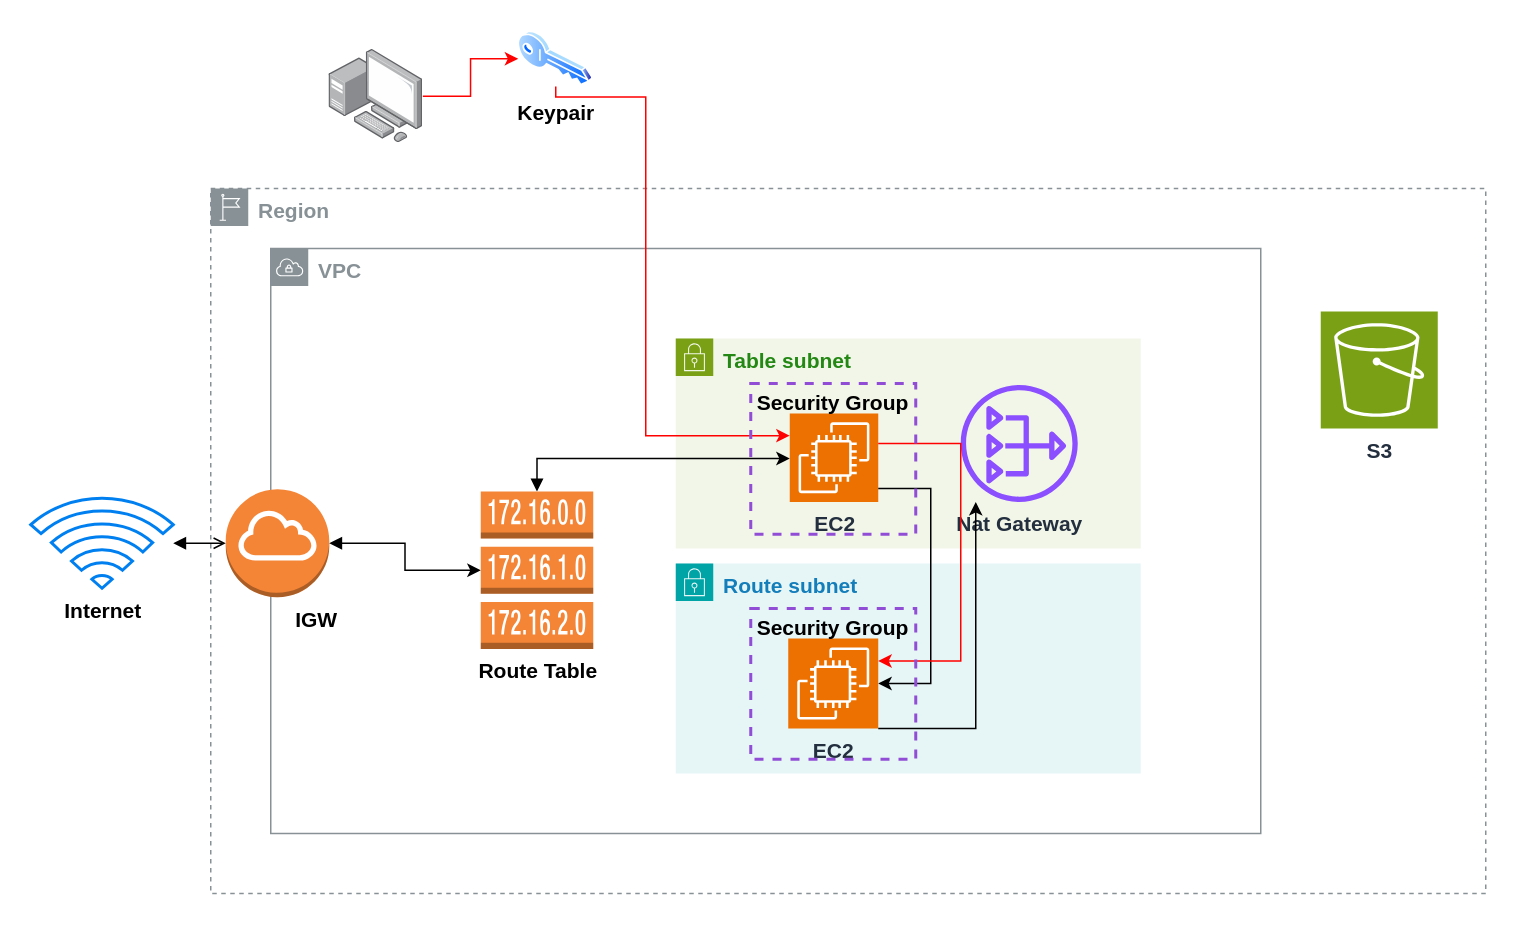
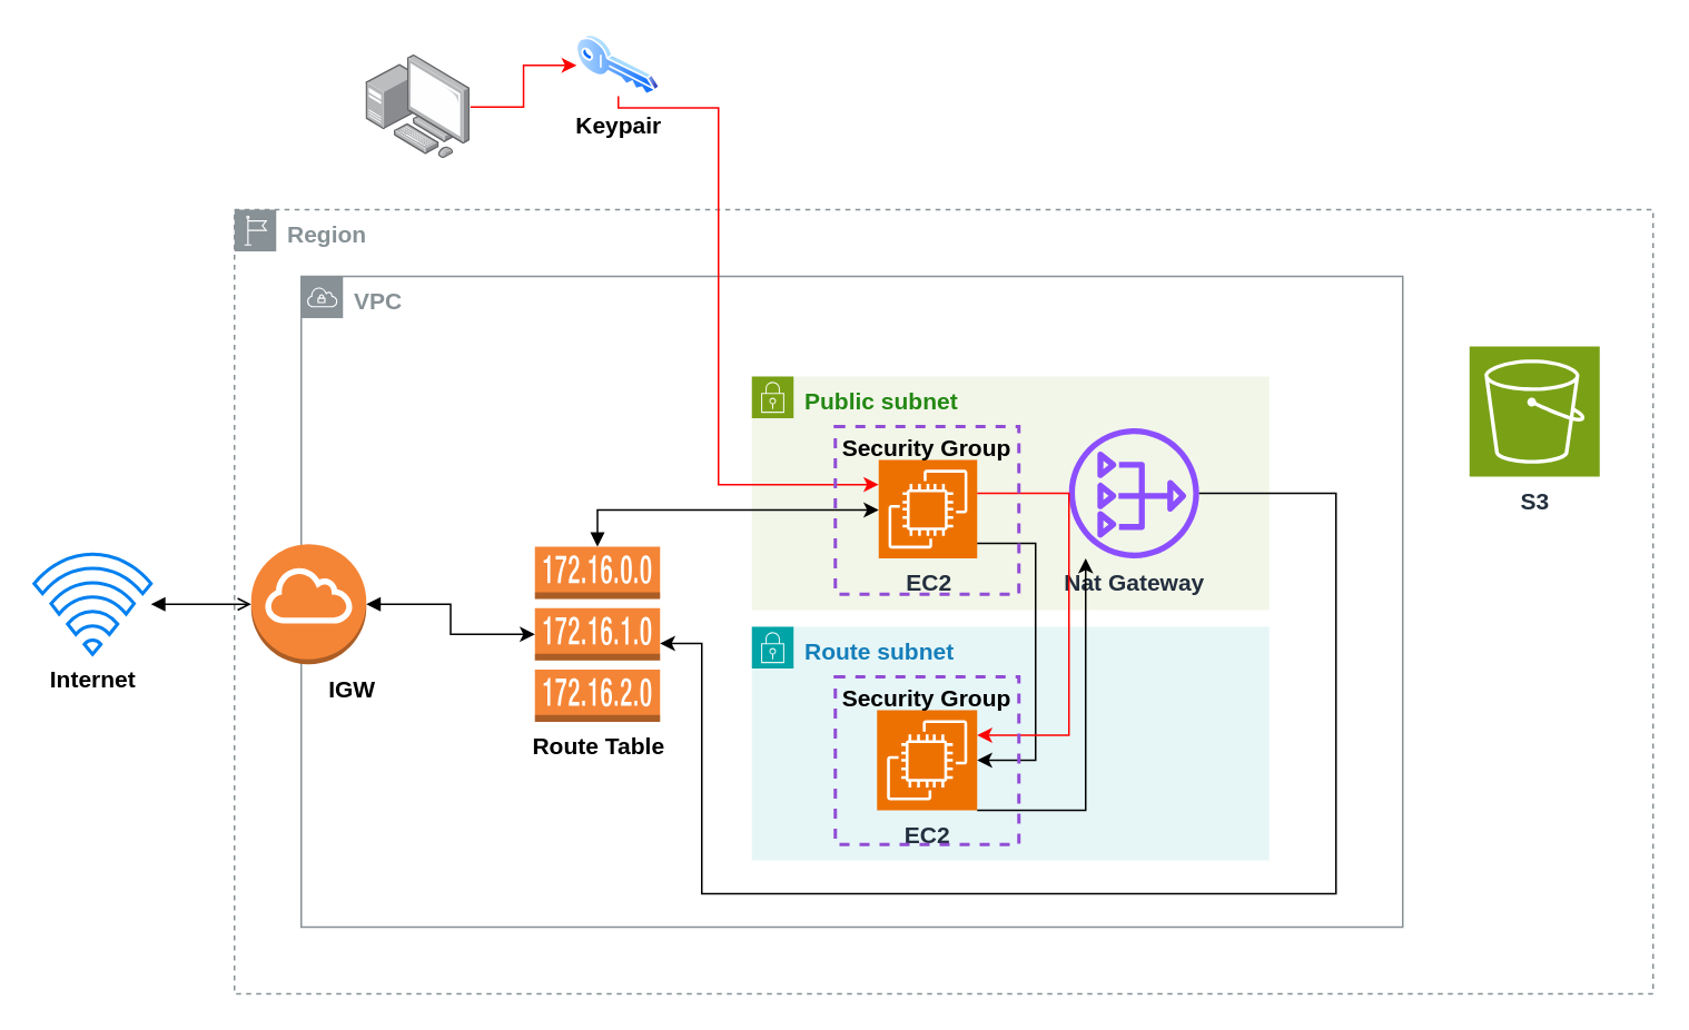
  <mxCell id="0" />
  <mxCell id="1" parent="0" />
  <mxCell id="2" value="Region" style="sketch=0;outlineConnect=0;gradientColor=none;html=1;whiteSpace=wrap;fontSize=14;fontStyle=1;shape=mxgraph.aws4.group;grIcon=mxgraph.aws4.group_region;strokeColor=#879196;fillColor=none;verticalAlign=top;align=left;spacingLeft=30;fontColor=#879196;dashed=1;" vertex="1" parent="1"><mxGeometry x="140" y="125" width="850" height="470" as="geometry" /></mxCell>
  <mxCell id="3" value="VPC" style="sketch=0;outlineConnect=0;gradientColor=none;html=1;whiteSpace=wrap;fontSize=14;fontStyle=1;shape=mxgraph.aws4.group;grIcon=mxgraph.aws4.group_vpc;strokeColor=#879196;fillColor=none;verticalAlign=top;align=left;spacingLeft=30;fontColor=#879196;dashed=0;" vertex="1" parent="1"><mxGeometry x="180" y="165" width="660" height="390" as="geometry" /></mxCell>
  <mxCell id="4" value="Route subnet" style="points=[[0,0],[0.25,0],[0.5,0],[0.75,0],[1,0],[1,0.25],[1,0.5],[1,0.75],[1,1],[0.75,1],[0.5,1],[0.25,1],[0,1],[0,0.75],[0,0.5],[0,0.25]];outlineConnect=0;gradientColor=none;html=1;whiteSpace=wrap;fontSize=14;fontStyle=1;container=1;pointerEvents=0;collapsible=0;recursiveResize=0;shape=mxgraph.aws4.group;grIcon=mxgraph.aws4.group_security_group;grStroke=0;strokeColor=#00A4A6;fillColor=#E6F6F7;verticalAlign=top;align=left;spacingLeft=30;fontColor=#147EBA;dashed=0;" vertex="1" parent="1"><mxGeometry x="450" y="375" width="310" height="140" as="geometry" /></mxCell>
  <mxCell id="5" value="&lt;span style=&quot;font-size: 14px;&quot;&gt;EC2&lt;/span&gt;" style="sketch=0;points=[[0,0,0],[0.25,0,0],[0.5,0,0],[0.75,0,0],[1,0,0],[0,1,0],[0.25,1,0],[0.5,1,0],[0.75,1,0],[1,1,0],[0,0.25,0],[0,0.5,0],[0,0.75,0],[1,0.25,0],[1,0.5,0],[1,0.75,0]];outlineConnect=0;fontColor=#232F3E;fillColor=#ED7100;strokeColor=#ffffff;dashed=0;verticalLabelPosition=bottom;verticalAlign=top;align=center;html=1;fontSize=14;fontStyle=1;aspect=fixed;shape=mxgraph.aws4.resourceIcon;resIcon=mxgraph.aws4.ec2;" vertex="1" parent="4"><mxGeometry x="75" y="50" width="60" height="60" as="geometry" /></mxCell>
- <mxCell id="6" value="Table subnet" style="points=[[0,0],[0.25,0],[0.5,0],[0.75,0],[1,0],[1,0.25],[1,0.5],[1,0.75],[1,1],[0.75,1],[0.5,1],[0.25,1],[0,1],[0,0.75],[0,0.5],[0,0.25]];outlineConnect=0;gradientColor=none;html=1;whiteSpace=wrap;fontSize=14;fontStyle=1;container=1;pointerEvents=0;collapsible=0;recursiveResize=0;shape=mxgraph.aws4.group;grIcon=mxgraph.aws4.group_security_group;grStroke=0;strokeColor=#7AA116;fillColor=#F2F6E8;verticalAlign=top;align=left;spacingLeft=30;fontColor=#248814;dashed=0;" vertex="1" parent="1"><mxGeometry x="450" y="225" width="310" height="140" as="geometry" /></mxCell>
+ <mxCell id="6" value="Public subnet" style="points=[[0,0],[0.25,0],[0.5,0],[0.75,0],[1,0],[1,0.25],[1,0.5],[1,0.75],[1,1],[0.75,1],[0.5,1],[0.25,1],[0,1],[0,0.75],[0,0.5],[0,0.25]];outlineConnect=0;gradientColor=none;html=1;whiteSpace=wrap;fontSize=14;fontStyle=1;container=1;pointerEvents=0;collapsible=0;recursiveResize=0;shape=mxgraph.aws4.group;grIcon=mxgraph.aws4.group_security_group;grStroke=0;strokeColor=#7AA116;fillColor=#F2F6E8;verticalAlign=top;align=left;spacingLeft=30;fontColor=#248814;dashed=0;" vertex="1" parent="1"><mxGeometry x="450" y="225" width="310" height="140" as="geometry" /></mxCell>
  <mxCell id="7" value="&lt;span style=&quot;font-size: 14px;&quot;&gt;EC2&lt;/span&gt;" style="sketch=0;points=[[0,0,0],[0.25,0,0],[0.5,0,0],[0.75,0,0],[1,0,0],[0,1,0],[0.25,1,0],[0.5,1,0],[0.75,1,0],[1,1,0],[0,0.25,0],[0,0.5,0],[0,0.75,0],[1,0.25,0],[1,0.5,0],[1,0.75,0]];outlineConnect=0;fontColor=#232F3E;fillColor=#ED7100;strokeColor=#ffffff;dashed=0;verticalLabelPosition=bottom;verticalAlign=top;align=center;html=1;fontSize=14;fontStyle=1;aspect=fixed;shape=mxgraph.aws4.resourceIcon;resIcon=mxgraph.aws4.ec2;" vertex="1" parent="6"><mxGeometry x="76" y="50" width="59" height="59" as="geometry" /></mxCell>
  <mxCell id="8" value="Nat Gateway" style="sketch=0;outlineConnect=0;fontColor=#232F3E;gradientColor=none;fillColor=#8C4FFF;strokeColor=none;dashed=0;verticalLabelPosition=bottom;verticalAlign=top;align=center;html=1;fontSize=14;fontStyle=1;aspect=fixed;pointerEvents=1;shape=mxgraph.aws4.nat_gateway;" vertex="1" parent="6"><mxGeometry x="190" y="31" width="78" height="78" as="geometry" /></mxCell>
  <mxCell id="9" value="S3" style="sketch=0;points=[[0,0,0],[0.25,0,0],[0.5,0,0],[0.75,0,0],[1,0,0],[0,1,0],[0.25,1,0],[0.5,1,0],[0.75,1,0],[1,1,0],[0,0.25,0],[0,0.5,0],[0,0.75,0],[1,0.25,0],[1,0.5,0],[1,0.75,0]];outlineConnect=0;fontColor=#232F3E;fillColor=#7AA116;strokeColor=#ffffff;dashed=0;verticalLabelPosition=bottom;verticalAlign=top;align=center;html=1;fontSize=14;fontStyle=1;aspect=fixed;shape=mxgraph.aws4.resourceIcon;resIcon=mxgraph.aws4.s3;" vertex="1" parent="1"><mxGeometry x="880" y="207" width="78" height="78" as="geometry" /></mxCell>
  <mxCell id="10" value="&amp;nbsp; &amp;nbsp; &amp;nbsp; &amp;nbsp; &amp;nbsp; &amp;nbsp; &amp;nbsp;IGW" style="outlineConnect=0;dashed=0;verticalLabelPosition=bottom;verticalAlign=top;align=center;html=1;shape=mxgraph.aws3.internet_gateway;fillColor=#F58536;gradientColor=none;fontStyle=1;fontSize=14;" vertex="1" parent="1"><mxGeometry x="150" y="325.5" width="69" height="72" as="geometry" /></mxCell>
  <mxCell id="11" style="edgeStyle=orthogonalEdgeStyle;rounded=0;orthogonalLoop=1;jettySize=auto;html=1;exitX=1;exitY=1;exitDx=0;exitDy=0;exitPerimeter=0;fontSize=14;fontStyle=1" edge="1" parent="1" source="5" target="8"><mxGeometry relative="1" as="geometry"><Array as="points"><mxPoint x="650" y="485" /><mxPoint x="650" y="295" /></Array></mxGeometry></mxCell>
  <mxCell id="12" style="edgeStyle=orthogonalEdgeStyle;rounded=0;orthogonalLoop=1;jettySize=auto;html=1;fontSize=14;fontStyle=1" edge="1" parent="1" source="7" target="5"><mxGeometry relative="1" as="geometry"><Array as="points"><mxPoint x="620" y="325" /><mxPoint x="620" y="455" /></Array></mxGeometry></mxCell>
  <mxCell id="13" style="edgeStyle=orthogonalEdgeStyle;rounded=0;orthogonalLoop=1;jettySize=auto;html=1;startArrow=block;startFill=1;" edge="1" parent="1" source="14" target="7"><mxGeometry relative="1" as="geometry"><Array as="points"><mxPoint x="358" y="305" /></Array></mxGeometry></mxCell>
  <mxCell id="14" value="&lt;font style=&quot;font-size: 14px;&quot;&gt;&lt;span style=&quot;font-size: 14px;&quot;&gt;Route Table&lt;/span&gt;&lt;/font&gt;" style="outlineConnect=0;dashed=0;verticalLabelPosition=bottom;verticalAlign=top;align=center;html=1;shape=mxgraph.aws3.route_table;fillColor=#F58536;gradientColor=none;fontSize=14;fontStyle=1" vertex="1" parent="1"><mxGeometry x="320" y="327" width="75" height="105" as="geometry" /></mxCell>
  <mxCell id="15" style="edgeStyle=orthogonalEdgeStyle;rounded=0;orthogonalLoop=1;jettySize=auto;html=1;entryX=0;entryY=0.25;entryDx=0;entryDy=0;entryPerimeter=0;fontColor=#ff0000;strokeColor=#ff0000;fontSize=14;fontStyle=1" edge="1" parent="1" source="16" target="7"><mxGeometry relative="1" as="geometry"><mxPoint x="460" y="105" as="targetPoint" /><Array as="points"><mxPoint x="430" y="64" /><mxPoint x="430" y="290" /></Array></mxGeometry></mxCell>
  <mxCell id="16" value="Keypair" style="image;aspect=fixed;perimeter=ellipsePerimeter;html=1;align=center;shadow=0;dashed=0;spacingTop=3;image=img/lib/active_directory/key.svg;fontSize=14;fontStyle=1" vertex="1" parent="1"><mxGeometry x="345" y="20" width="50" height="37" as="geometry" /></mxCell>
  <mxCell id="17" style="edgeStyle=orthogonalEdgeStyle;rounded=0;orthogonalLoop=1;jettySize=auto;html=1;fontColor=#ff0000;strokeColor=#ff0000;fontSize=14;fontStyle=1" edge="1" parent="1" source="18" target="16"><mxGeometry relative="1" as="geometry" /></mxCell>
  <mxCell id="18" value="" style="image;points=[];aspect=fixed;html=1;align=center;shadow=0;dashed=0;image=img/lib/allied_telesis/computer_and_terminals/Personal_Computer_with_Server.svg;fontSize=14;fontStyle=1" vertex="1" parent="1"><mxGeometry x="219" y="32.3" width="62.4" height="62.4" as="geometry" /></mxCell>
  <mxCell id="19" style="edgeStyle=orthogonalEdgeStyle;rounded=0;orthogonalLoop=1;jettySize=auto;html=1;entryX=1;entryY=0.25;entryDx=0;entryDy=0;entryPerimeter=0;strokeColor=#ff0000;fontSize=14;fontStyle=1" edge="1" parent="1" source="7" target="5"><mxGeometry relative="1" as="geometry"><mxPoint x="1170" y="395" as="targetPoint" /><Array as="points"><mxPoint x="640" y="295" /><mxPoint x="640" y="440" /></Array></mxGeometry></mxCell>
+ <mxCell id="20" style="edgeStyle=orthogonalEdgeStyle;rounded=0;orthogonalLoop=1;jettySize=auto;html=1;fontSize=14;fontStyle=1" edge="1" parent="1" source="8" target="14"><mxGeometry relative="1" as="geometry"><Array as="points"><mxPoint x="800" y="295" /><mxPoint x="800" y="535" /><mxPoint x="420" y="535" /><mxPoint x="420" y="385" /></Array></mxGeometry></mxCell>
  <mxCell id="21" style="edgeStyle=orthogonalEdgeStyle;rounded=0;orthogonalLoop=1;jettySize=auto;html=1;startArrow=block;startFill=1;endArrow=open;" edge="1" parent="1" source="22" target="10"><mxGeometry relative="1" as="geometry" /></mxCell>
- <mxCell id="22" value="Internet" style="html=1;verticalLabelPosition=bottom;align=center;labelBackgroundColor=#ffffff;verticalAlign=top;strokeWidth=2;strokeColor=#0080F0;shadow=0;dashed=0;shape=mxgraph.ios7.icons.wifi;pointerEvents=1;fontSize=14;fontStyle=1" vertex="1" parent="1"><mxGeometry x="20" y="331.5" width="95" height="60" as="geometry" /></mxCell>
+ <mxCell id="22" value="Internet" style="html=1;verticalLabelPosition=bottom;align=center;labelBackgroundColor=#ffffff;verticalAlign=top;strokeWidth=2;strokeColor=#0080F0;shadow=0;dashed=0;shape=mxgraph.ios7.icons.wifi;pointerEvents=1;fontSize=14;fontStyle=1" vertex="1" parent="1"><mxGeometry x="20" y="331.5" width="70" height="60" as="geometry" /></mxCell>
  <mxCell id="23" style="edgeStyle=orthogonalEdgeStyle;rounded=0;orthogonalLoop=1;jettySize=auto;html=1;entryX=0;entryY=0.5;entryDx=0;entryDy=0;entryPerimeter=0;startArrow=block;startFill=1;" edge="1" parent="1" source="10" target="14"><mxGeometry relative="1" as="geometry" /></mxCell>
  <mxCell id="24" value="&lt;span style=&quot;font-size: 14px;&quot;&gt;Security Group&lt;/span&gt;" style="fontStyle=1;verticalAlign=top;align=center;spacingTop=-2;fillColor=none;rounded=0;whiteSpace=wrap;html=1;strokeColor=#914dd5;strokeWidth=2;dashed=1;container=1;collapsible=0;expand=0;recursiveResize=0;fontSize=14;" vertex="1" parent="1"><mxGeometry x="500" y="405" width="110" height="100.5" as="geometry" /></mxCell>
  <mxCell id="25" value="&lt;span style=&quot;font-size: 14px;&quot;&gt;Security Group&lt;/span&gt;" style="fontStyle=1;verticalAlign=top;align=center;spacingTop=-2;fillColor=none;rounded=0;whiteSpace=wrap;html=1;strokeColor=#914dd5;strokeWidth=2;dashed=1;container=1;collapsible=0;expand=0;recursiveResize=0;fontSize=14;" vertex="1" parent="1"><mxGeometry x="500" y="255" width="110" height="100.5" as="geometry" /></mxCell>
